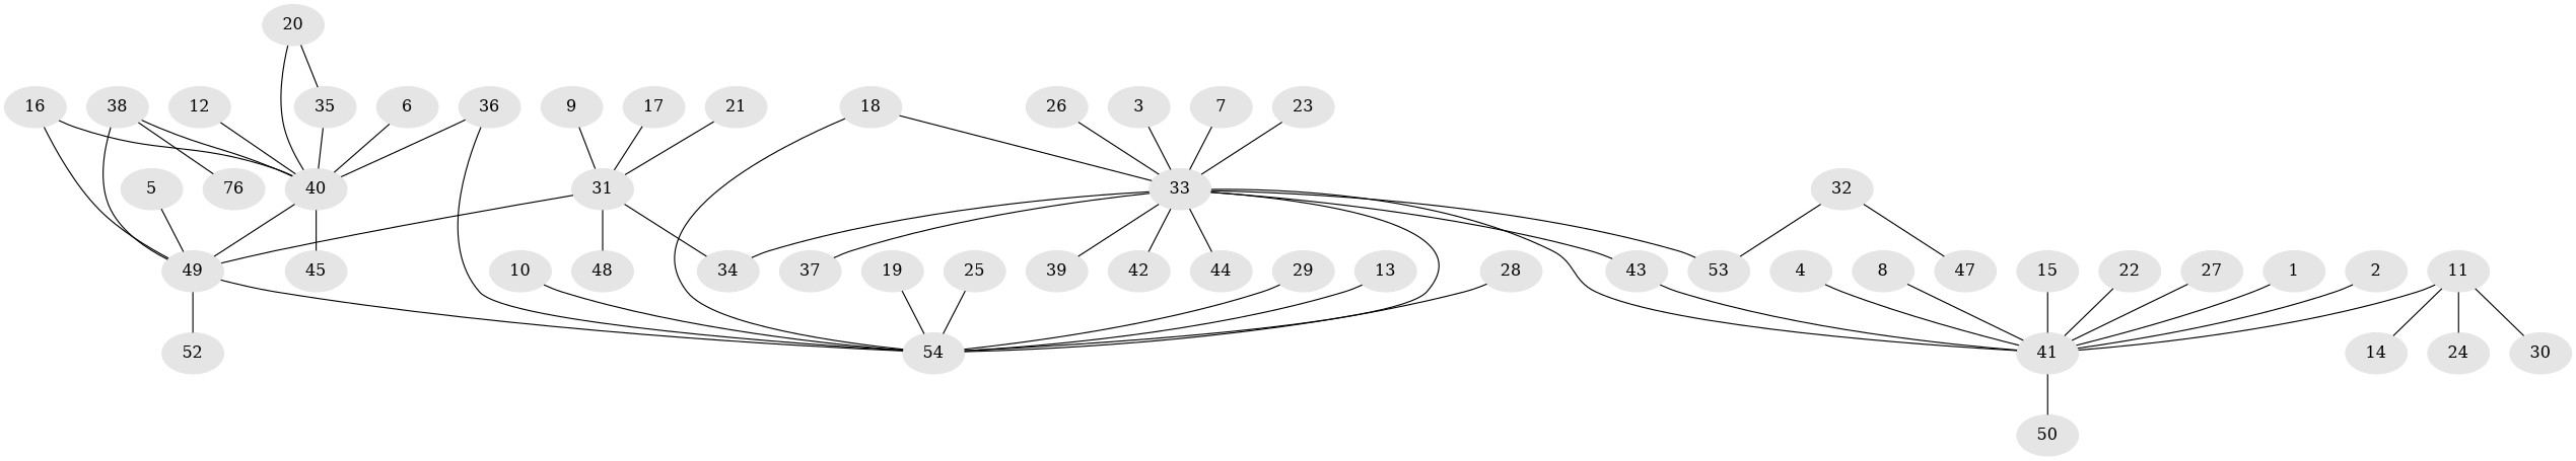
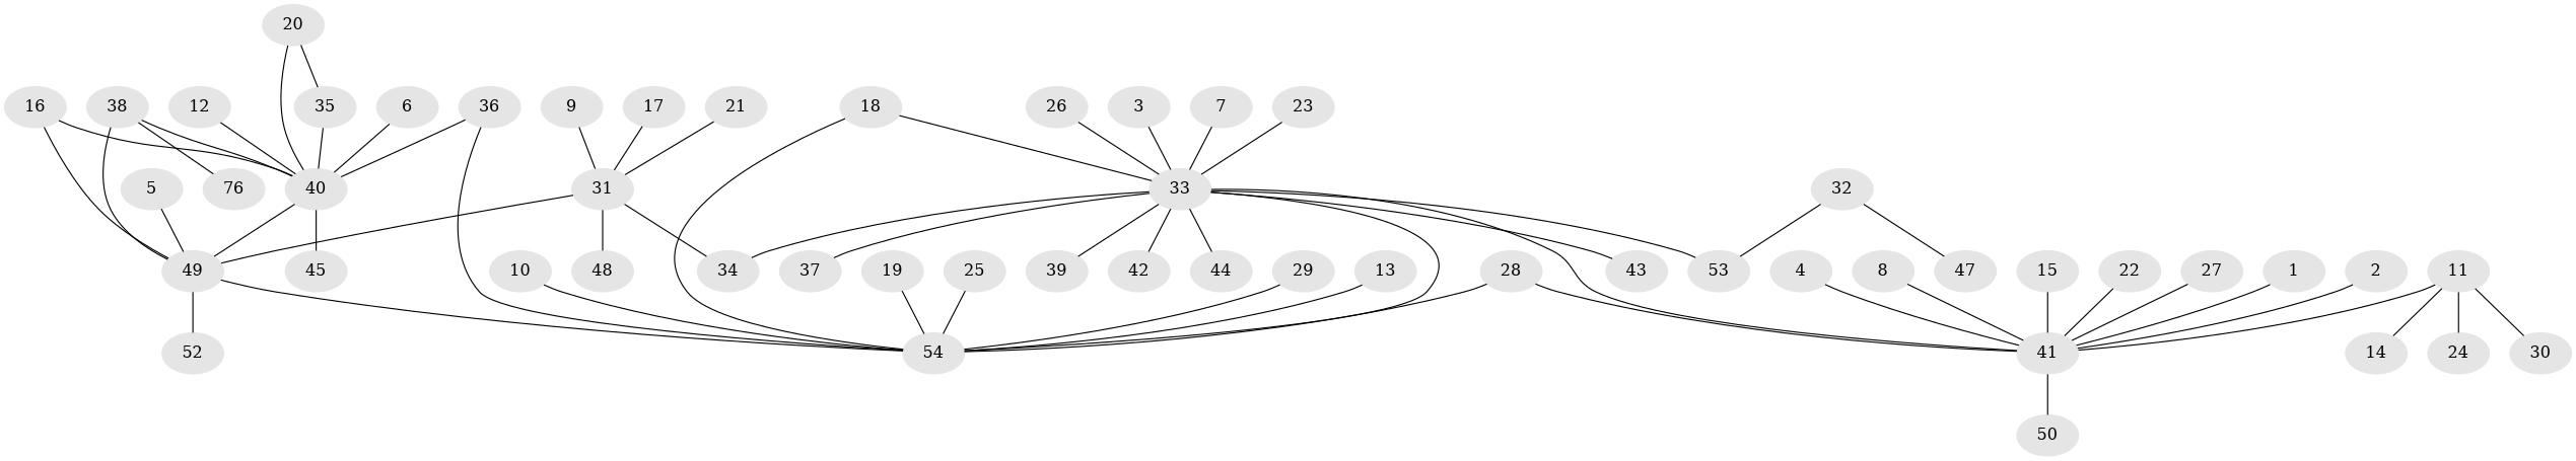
  graph {
    node [color=gray90 style=filled]
    edge [weight=1.0]
    1
    41
    50
    2
    3
    33
    54
    34
    53
    37
    39
    42
    43
    44
    4
    5
    49
    52
    6
    40
    45
    7
    8
    9
    31
    48
    10
    11
    14
    24
    30
    12
    13
    15
    16
    17
    18
    19
    20
    35
    21
    22
    23
    25
    26
    27
    28
    29
    32
    47
    36
    38
    n53 [label=76]
    1 -- 41
    41 -- 50
    2 -- 41
    3 -- 33
    33 -- 41
    33 -- 54
    33 -- 34
    33 -- 53
    33 -- 37
    33 -- 39
    33 -- 42
    33 -- 43
    33 -- 44
    4 -- 41
    5 -- 49
    49 -- 54
    49 -- 52
    6 -- 40
    40 -- 49
    40 -- 45
    7 -- 33
    8 -- 41
    9 -- 31
    31 -- 34
    31 -- 49
    31 -- 48
    10 -- 54
    11 -- 41
    11 -- 14
    11 -- 24
    11 -- 30
    12 -- 40
    13 -- 54
    15 -- 41
    16 -- 49
    16 -- 40
    17 -- 31
    18 -- 33
    18 -- 54
    19 -- 54
    20 -- 40
    20 -- 35
    35 -- 40
    21 -- 31
    22 -- 41
    23 -- 33
    25 -- 54
    26 -- 33
    27 -- 41
-   43 -- 41
+   28 -- 41
    28 -- 54
    29 -- 54
    32 -- 53
    32 -- 47
    36 -- 54
    36 -- 40
    38 -- 49
    38 -- 40
    38 -- n53
  }
